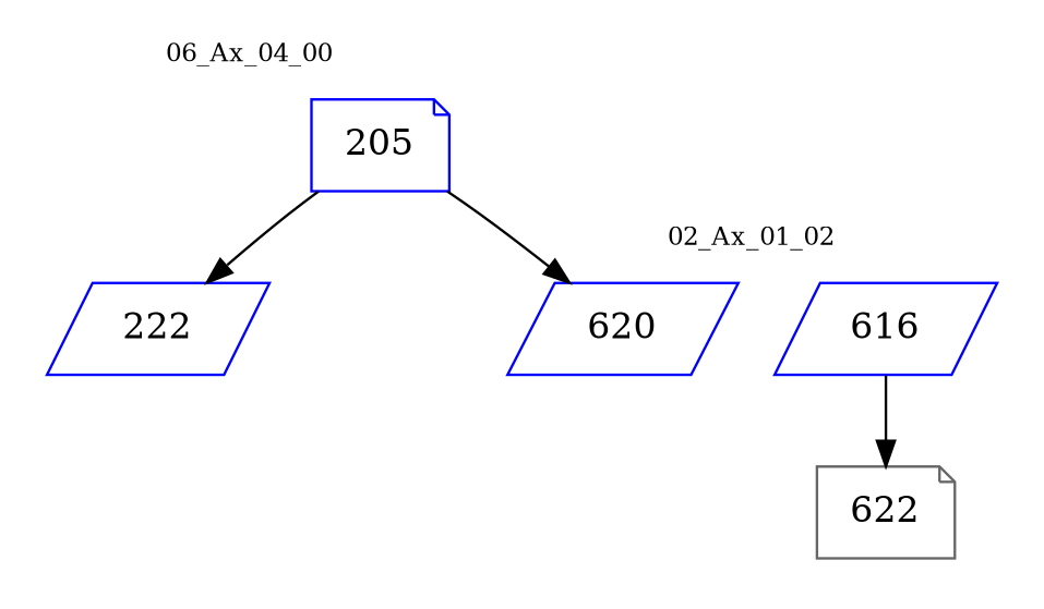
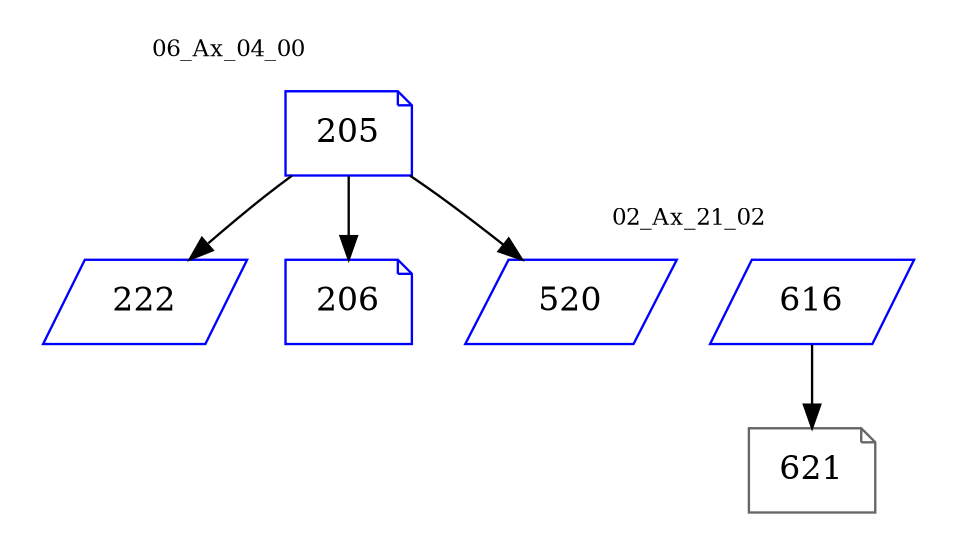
  digraph {
    node [color=blue shape=parallelogram]
    edge [color=black]
    n1 [label=616]
-   n2 [color=gray40 label=622 shape=note]
-   n3 [label=620]
+   n2 [color=gray40 label=621 shape=note]
+   n3 [label=520]
    n4 [label=205 shape=note]
    n5 [label=222]
+   n6 [label=206 shape=note]
    subgraph cluster_1 {
      color=white
      fontsize=10
-     label="02_Ax_01_02"
+     label="02_Ax_21_02"
      n1
      n2
      n3
    }
    subgraph cluster_2 {
      color=white
      fontsize=10
      label="06_Ax_04_00"
      n4
      n5
+     n6
    }
    n1 -> n2
    n4 -> n3
    n4 -> n5
+   n4 -> n6
  }
